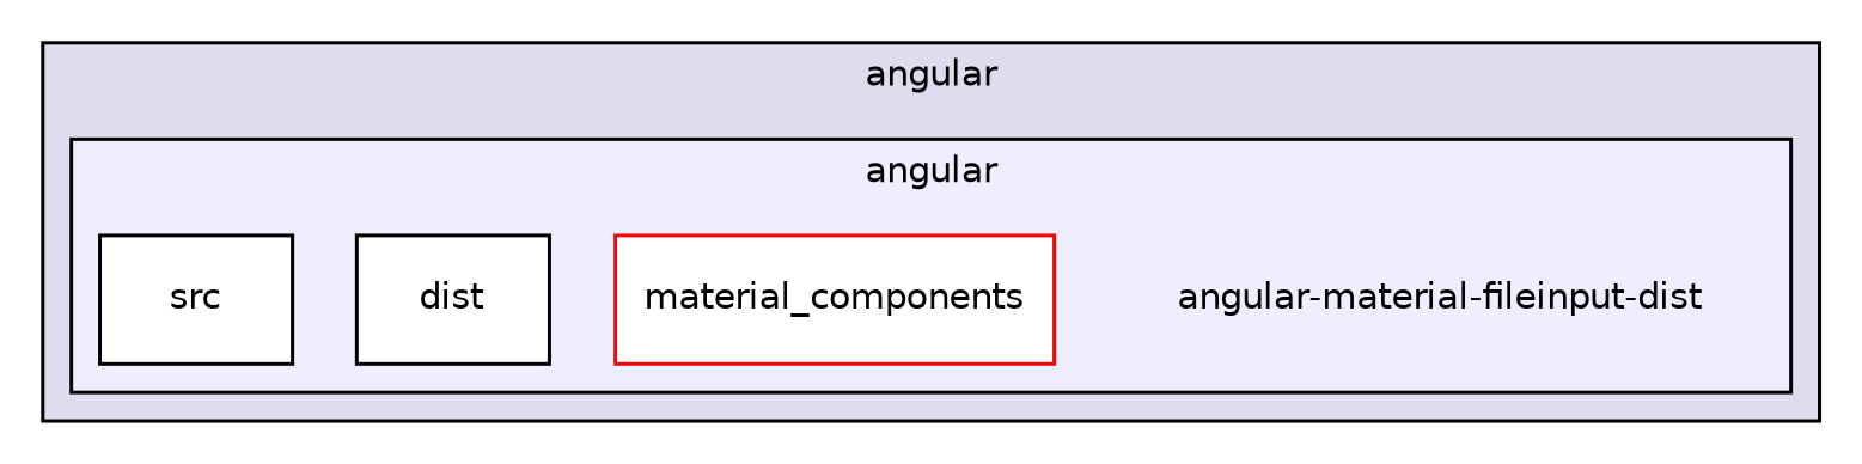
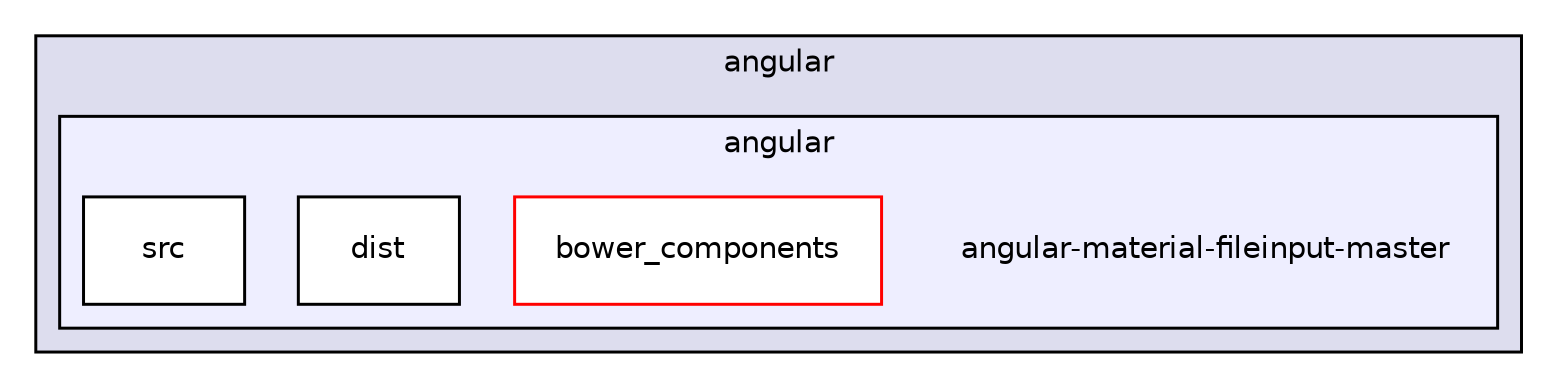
  digraph {
    compound=true
    node [fontname=Helvetica fontsize=10 shape=box color=black fillcolor=white style=filled]
-   n1 [label="angular-material-fileinput-dist" shape=plaintext color="" fillcolor="" style=""]
-   n2 [color=red label=material_components]
+   n1 [label="angular-material-fileinput-master" shape=plaintext color="" fillcolor="" style=""]
+   n2 [color=red label=bower_components]
    n3 [label=dist]
    n4 [label=src]
    subgraph cluster_1 {
      bgcolor="#ddddee"
      fontname=Helvetica
      fontsize=10
      label=angular
      pencolor=black
      subgraph cluster_2 {
        bgcolor="#eeeeff"
        fontname=Helvetica
        fontsize=10
        pencolor=black
        n1
        n2
        n3
        n4
      }
    }
  }
